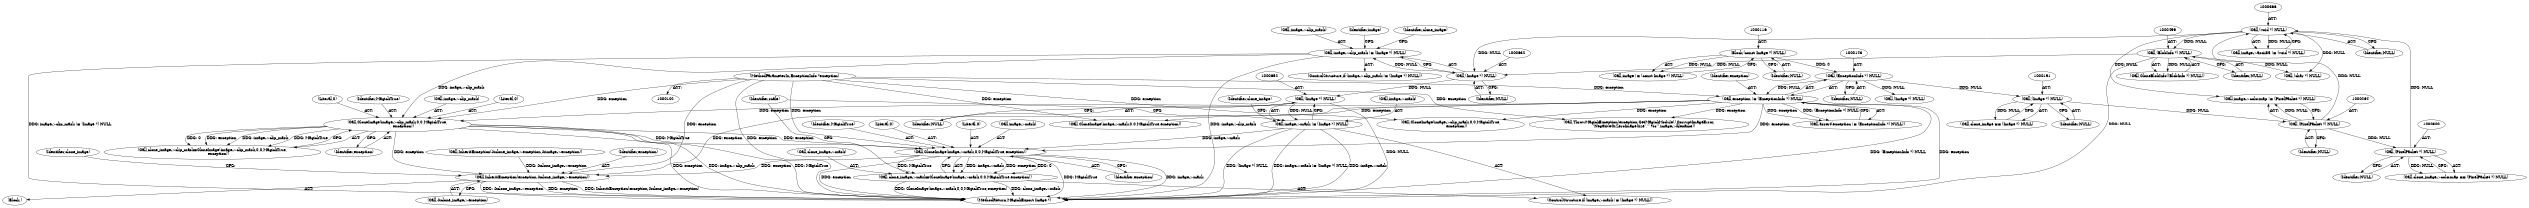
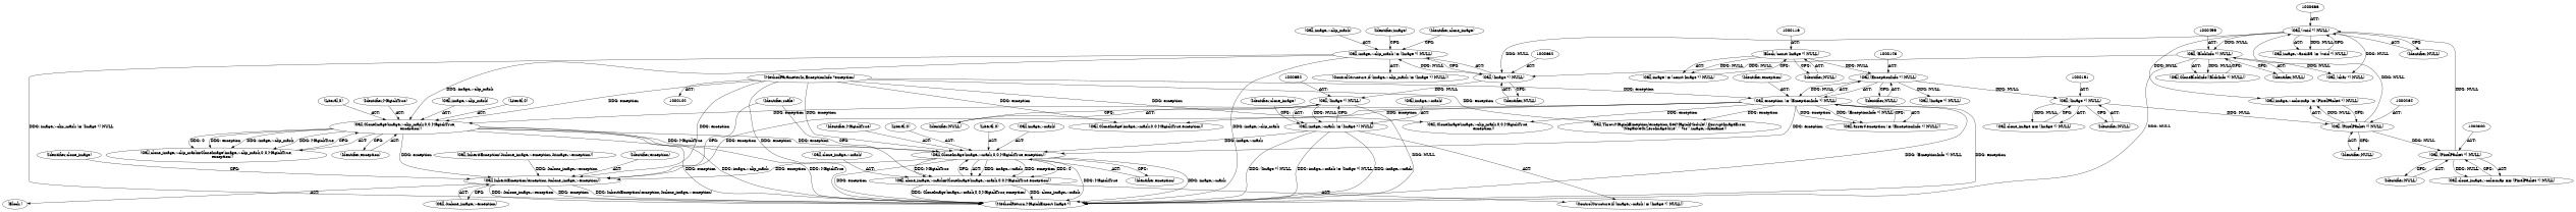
  digraph {
    n1 [label="(Call,CloneImage(image->mask,0,0,MagickTrue,exception))"]
    n2 [label="(Call,clone_image->mask=CloneImage(image->mask,0,0,MagickTrue,exception))"]
    n3 [label="(Call,InheritException(exception,&clone_image->exception))"]
    n4 [label="(Identifier,exception)"]
    n5 [label="(MethodReturn,MagickExport Image *)"]
    n6 [label="(ControlStructure,if (image->mask != (Image *) NULL))"]
    n7 [label="(Call,&clone_image->exception)"]
    n8 [label="(Block,)"]
    n9 [label="(Call,image->mask != (Image *) NULL)"]
    n10 [label="(Call,(Image *) NULL)"]
    n11 [label="(Identifier,NULL)"]
    n12 [label="(Call,(Image *) NULL)"]
    n13 [label="(Call,image->clip_mask != (Image *) NULL)"]
    n14 [label="(Identifier,NULL)"]
    n15 [label="(Call,CloneImage(image->clip_mask,0,0,MagickTrue,\n          exception))"]
    n16 [label="(ControlStructure,if (image->clip_mask != (Image *) NULL))"]
    n17 [label="(Call,(BlobInfo *) NULL)"]
    n18 [label="(Call,(char *) NULL)"]
    n19 [label="(Identifier,NULL)"]
    n20 [label="(Call,CloneBlobInfo((BlobInfo *) NULL))"]
    n21 [label="(Call,(void *) NULL)"]
    n22 [label="(Call,image->ascii85 != (void *) NULL)"]
    n23 [label="(Identifier,NULL)"]
    n24 [label="(Call,image->colormap != (PixelPacket *) NULL)"]
    n25 [label="(Call,(PixelPacket *) NULL)"]
    n26 [label="(Call,(PixelPacket *) NULL)"]
    n27 [label="(Identifier,NULL)"]
    n28 [label="(Call,clone_image->colormap == (PixelPacket *) NULL)"]
    n29 [label="(Identifier,NULL)"]
    n30 [label="(Call,(Image *) NULL)"]
    n31 [label="(Identifier,NULL)"]
    n32 [label="(Call,clone_image == (Image *) NULL)"]
    n33 [label="(Call,(ExceptionInfo *) NULL)"]
    n34 [label="(Call,exception != (ExceptionInfo *) NULL)"]
    n35 [label="(Identifier,NULL)"]
    n36 [label="(Call,(Image *) NULL)"]
    n37 [label="(Call,CloneImage(image->clip_mask,0,0,MagickTrue,\n          exception))"]
    n38 [label="(Call,ThrowMagickException(exception,GetMagickModule(),CorruptImageError,\n        \"NegativeOrZeroImageSize\",\"`%s'\",image->filename))"]
    n39 [label="(Call,CloneImage(image->mask,0,0,MagickTrue,exception))"]
    n40 [label="(Call,assert(exception != (ExceptionInfo *) NULL))"]
    n41 [label="(Block,(const Image *) NULL)"]
    n42 [label="(Identifier,NULL)"]
    n43 [label="(Call,image != (const Image *) NULL)"]
    n44 [label="(Identifier,exception)"]
    n45 [label="(Call,clone_image->clip_mask=CloneImage(image->clip_mask,0,0,MagickTrue,\n          exception))"]
    n46 [label="(MethodParameterIn,ExceptionInfo *exception)"]
    1000102
    n48 [label="(Identifier,image)"]
    n49 [label="(Identifier,clone_image)"]
    n50 [label="(Identifier,exception)"]
    n51 [label="(Literal,0)"]
    n52 [label="(Call,image->mask)"]
    n53 [label="(Literal,0)"]
    n54 [label="(Identifier,MagickTrue)"]
    n55 [label="(Call,image->mask)"]
    n56 [label="(Identifier,clone_image)"]
    n57 [label="(Call,InheritException(&clone_image->exception,&image->exception))"]
    n58 [label="(Call,image->clip_mask)"]
    n59 [label="(Identifier,exception)"]
    n60 [label="(Identifier,scale)"]
    n61 [label="(Identifier,clone_image)"]
    n62 [label="(Identifier,MagickTrue)"]
    n63 [label="(Literal,0)"]
    n64 [label="(Call,image->clip_mask)"]
    n65 [label="(Call,clone_image->mask)"]
    n66 [label="(Literal,0)"]
    1000652
    1000632
    1000499
    1000366
    1000264
    1000191
    1000143
    1000116
    1000300
    n1 -> n2 [label="AST: "]
    n1 -> n2 [label="DDG: image->mask"]
    n1 -> n2 [label="DDG: exception"]
    n1 -> n2 [label="DDG: 0"]
    n1 -> n2 [label="DDG: MagickTrue"]
    n1 -> n3 [label="DDG: exception"]
    n1 -> n4 [label="CFG: "]
    n1 -> n5 [label="DDG: MagickTrue"]
    n1 -> n5 [label="DDG: image->mask"]
    n1 -> n5 [label="DDG: exception"]
    n2 -> n1 [label="CFG: "]
    n2 -> n5 [label="DDG: clone_image->mask"]
    n2 -> n5 [label="DDG: CloneImage(image->mask,0,0,MagickTrue,exception)"]
    n2 -> n6 [label="AST: "]
    n3 -> n5 [label="DDG: InheritException(exception,&clone_image->exception)"]
    n3 -> n5 [label="DDG: &clone_image->exception"]
    n3 -> n5 [label="DDG: exception"]
    n3 -> n7 [label="CFG: "]
    n3 -> n8 [label="AST: "]
    n4 -> n1 [label="AST: "]
    n7 -> n3 [label="AST: "]
    n9 -> n1 [label="DDG: image->mask"]
    n9 -> n5 [label="DDG: (Image *) NULL"]
    n9 -> n5 [label="DDG: image->mask != (Image *) NULL"]
    n9 -> n5 [label="DDG: image->mask"]
    n9 -> n6 [label="AST: "]
    n9 -> n10 [label="CFG: "]
    n10 -> n5 [label="DDG: NULL"]
    n10 -> n9 [label="AST: "]
    n10 -> n9 [label="DDG: NULL"]
    n10 -> n11 [label="CFG: "]
    n11 -> n10 [label="AST: "]
    n12 -> n10 [label="DDG: NULL"]
    n12 -> n13 [label="AST: "]
    n12 -> n13 [label="DDG: NULL"]
    n12 -> n14 [label="CFG: "]
    n13 -> n5 [label="DDG: image->clip_mask != (Image *) NULL"]
    n13 -> n5 [label="DDG: image->clip_mask"]
    n13 -> n12 [label="CFG: "]
    n13 -> n15 [label="DDG: image->clip_mask"]
    n13 -> n16 [label="AST: "]
    n14 -> n12 [label="AST: "]
    n15 -> n1 [label="DDG: exception"]
    n15 -> n1 [label="DDG: MagickTrue"]
    n15 -> n3 [label="DDG: exception"]
    n15 -> n5 [label="DDG: image->clip_mask"]
    n15 -> n5 [label="DDG: MagickTrue"]
    n15 -> n5 [label="DDG: exception"]
    n15 -> n44 [label="CFG: "]
    n15 -> n45 [label="AST: "]
    n15 -> n45 [label="DDG: 0"]
    n15 -> n45 [label="DDG: exception"]
    n15 -> n45 [label="DDG: image->clip_mask"]
    n15 -> n45 [label="DDG: MagickTrue"]
    n17 -> n5 [label="DDG: NULL"]
    n17 -> n12 [label="DDG: NULL"]
    n17 -> n18 [label="DDG: NULL"]
    n17 -> n19 [label="CFG: "]
    n17 -> n20 [label="AST: "]
    n17 -> n20 [label="DDG: NULL"]
    n19 -> n17 [label="AST: "]
-   n20 -> n17 [label="AST: "]
+   n20 -> n17 [label="CFG: "]
    n21 -> n12 [label="DDG: NULL"]
    n21 -> n17 [label="DDG: NULL"]
    n21 -> n18 [label="DDG: NULL"]
    n21 -> n22 [label="AST: "]
    n21 -> n22 [label="DDG: NULL"]
    n21 -> n23 [label="CFG: "]
    n21 -> n24 [label="DDG: NULL"]
    n22 -> n21 [label="CFG: "]
    n23 -> n21 [label="AST: "]
    n24 -> n25 [label="CFG: "]
    n25 -> n21 [label="DDG: NULL"]
    n25 -> n24 [label="AST: "]
    n25 -> n24 [label="DDG: NULL"]
    n25 -> n26 [label="DDG: NULL"]
    n25 -> n27 [label="CFG: "]
    n26 -> n21 [label="DDG: NULL"]
    n26 -> n28 [label="AST: "]
    n26 -> n28 [label="DDG: NULL"]
    n26 -> n29 [label="CFG: "]
    n27 -> n25 [label="AST: "]
    n28 -> n26 [label="CFG: "]
    n29 -> n26 [label="AST: "]
    n30 -> n25 [label="DDG: NULL"]
    n30 -> n31 [label="CFG: "]
    n30 -> n32 [label="AST: "]
    n30 -> n32 [label="DDG: NULL"]
    n31 -> n30 [label="AST: "]
    n32 -> n30 [label="CFG: "]
    n33 -> n30 [label="DDG: NULL"]
    n33 -> n34 [label="AST: "]
    n33 -> n34 [label="DDG: NULL"]
    n33 -> n35 [label="CFG: "]
    n33 -> n36 [label="DDG: NULL"]
    n34 -> n1 [label="DDG: exception"]
    n34 -> n3 [label="DDG: exception"]
    n34 -> n5 [label="DDG: (ExceptionInfo *) NULL"]
    n34 -> n5 [label="DDG: exception"]
    n34 -> n15 [label="DDG: exception"]
    n34 -> n33 [label="AST: "]
    n34 -> n37 [label="DDG: exception"]
    n34 -> n38 [label="DDG: exception"]
    n34 -> n39 [label="DDG: exception"]
    n34 -> n40 [label="AST: "]
    n34 -> n40 [label="DDG: exception"]
    n34 -> n40 [label="DDG: (ExceptionInfo *) NULL"]
    n35 -> n33 [label="AST: "]
    n40 -> n34 [label="CFG: "]
-   n41 -> n33 [label="DDG: 0"]
+   n41 -> n33 [label="DDG: NULL"]
    n41 -> n42 [label="CFG: "]
    n41 -> n43 [label="AST: "]
    n41 -> n43 [label="DDG: NULL"]
    n42 -> n41 [label="AST: "]
    n43 -> n41 [label="CFG: "]
    n44 -> n15 [label="AST: "]
    n45 -> n15 [label="CFG: "]
    n46 -> n1 [label="DDG: exception"]
    n46 -> n3 [label="DDG: exception"]
    n46 -> n5 [label="DDG: exception"]
    n46 -> n15 [label="DDG: exception"]
    n46 -> n34 [label="DDG: exception"]
    n46 -> n37 [label="DDG: exception"]
    n46 -> n38 [label="DDG: exception"]
    n46 -> n39 [label="DDG: exception"]
    n46 -> 1000102 [label="AST: "]
    n48 -> n13 [label="CFG: "]
    n49 -> n13 [label="CFG: "]
    n50 -> n34 [label="AST: "]
    n51 -> n1 [label="AST: "]
    n52 -> n9 [label="AST: "]
    n53 -> n15 [label="AST: "]
    n54 -> n15 [label="AST: "]
    n55 -> n1 [label="AST: "]
    n56 -> n3 [label="CFG: "]
    n57 -> n3 [label="DDG: &clone_image->exception"]
    n58 -> n15 [label="AST: "]
    n59 -> n3 [label="AST: "]
    n60 -> n2 [label="CFG: "]
-   n60 -> n9 [label="CFG: "]
+   n60 -> n3 [label="CFG: "]
    n61 -> n9 [label="CFG: "]
    n62 -> n1 [label="AST: "]
    n63 -> n15 [label="AST: "]
    n64 -> n13 [label="AST: "]
    n65 -> n2 [label="AST: "]
    n66 -> n1 [label="AST: "]
    1000652 -> n10 [label="AST: "]
    1000632 -> n12 [label="AST: "]
    1000499 -> n17 [label="AST: "]
    1000366 -> n21 [label="AST: "]
    1000264 -> n25 [label="AST: "]
    1000191 -> n30 [label="AST: "]
    1000143 -> n33 [label="AST: "]
    1000116 -> n41 [label="AST: "]
    1000300 -> n26 [label="AST: "]
  }
